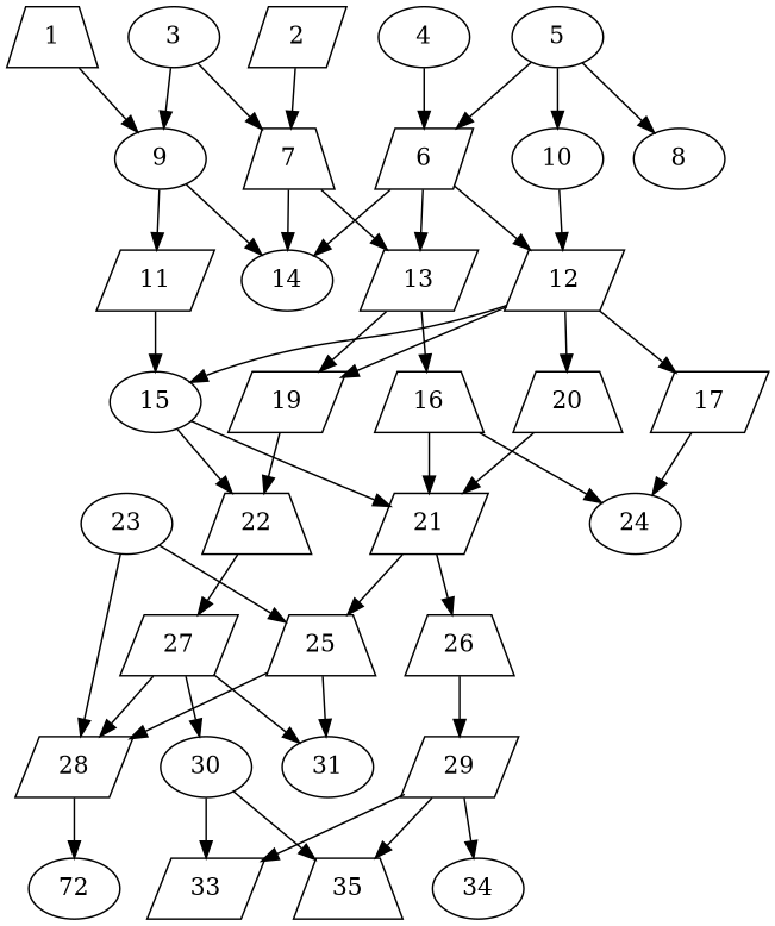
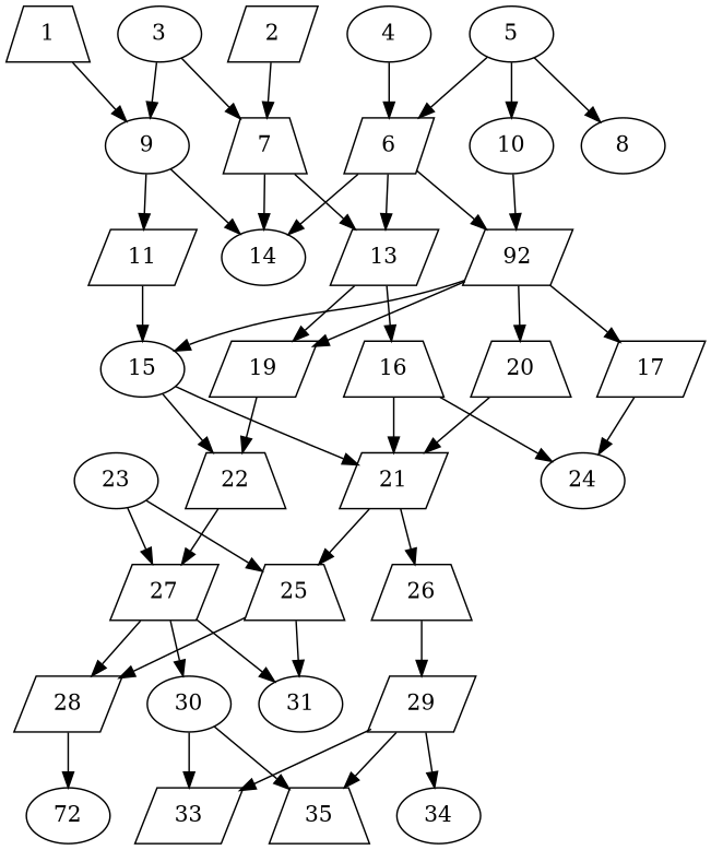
  digraph {
    node [alpha=0.03 shape=ellipse]
    1 [alpha=0.18 expect_size=48361472 shape=trapezium]
    9 [alpha=0.11 expect_size=45089792]
    14 [alpha=0.05 expect_size=12532736]
    11 [alpha=0.13 expect_size=43415552 shape=parallelogram]
    15 [alpha=0.07 expect_size=30532608]
    2 [alpha=0.13 expect_size=18316288 shape=parallelogram]
    7 [expect_size=24414208 shape=trapezium]
    13 [alpha=0.18 expect_size=21794816 shape=parallelogram]
    19 [alpha=0.09 expect_size=46699520 shape=parallelogram]
    16 [expect_size=7271424 shape=trapezium]
    3 [alpha=0.16 expect_size=12607488]
    4 [alpha=0.08 expect_size=23858176]
    6 [alpha=0.20 expect_size=14882816 shape=parallelogram]
-   12 [alpha=0.19 expect_size=39016448 shape=parallelogram]
+   12 [alpha=0.19 expect_size=39016448 shape=parallelogram label=92]
    17 [alpha=0.13 expect_size=7094272 shape=parallelogram]
    20 [alpha=0.15 expect_size=25119744 shape=trapezium]
    5 [alpha=0.10 expect_size=31670272]
    8 [alpha=0.14 expect_size=16257024]
    10 [alpha=0.17 expect_size=12056576]
    21 [alpha=0.19 expect_size=17566720 shape=parallelogram]
    22 [alpha=0.09 expect_size=47505408 shape=trapezium]
    24 [expect_size=41067520]
    25 [alpha=0.14 expect_size=6696960 shape=trapezium]
    26 [alpha=0.10 expect_size=24040448 shape=trapezium]
    27 [alpha=0.14 expect_size=30192640 shape=parallelogram]
    23 [alpha=0.02 expect_size=45062144]
    28 [expect_size=14682112 shape=parallelogram]
    31 [alpha=0.02 expect_size=41047040]
    29 [alpha=0.09 expect_size=30283776 shape=parallelogram]
    30 [alpha=0.17 expect_size=52343808]
    n31 [alpha=0.01 expect_size=39512064 label=72]
    33 [alpha=0.07 expect_size=13628416 shape=parallelogram]
    34 [alpha=0.16 expect_size=17946624]
    35 [alpha=0.16 expect_size=23896064 shape=trapezium]
    1 -> 9
    9 -> 14
    9 -> 11
    11 -> 15
    15 -> 21
    15 -> 22
    2 -> 7
    7 -> 14
    7 -> 13
    13 -> 19
    13 -> 16
    19 -> 22
    16 -> 21
    16 -> 24
    3 -> 9
    3 -> 7
    4 -> 6
    6 -> 14
    6 -> 13
    6 -> 12
    12 -> 15
    12 -> 19
    12 -> 17
    12 -> 20
    17 -> 24
    20 -> 21
    5 -> 6
    5 -> 8
    5 -> 10
    10 -> 12
    21 -> 25
    21 -> 26
    22 -> 27
    25 -> 28
    25 -> 31
    26 -> 29
    27 -> 28
    27 -> 31
    27 -> 30
    23 -> 25
-   23 -> 28
+   23 -> 27
    28 -> n31
    29 -> 33
    29 -> 34
    29 -> 35
    30 -> 33
    30 -> 35
  }
